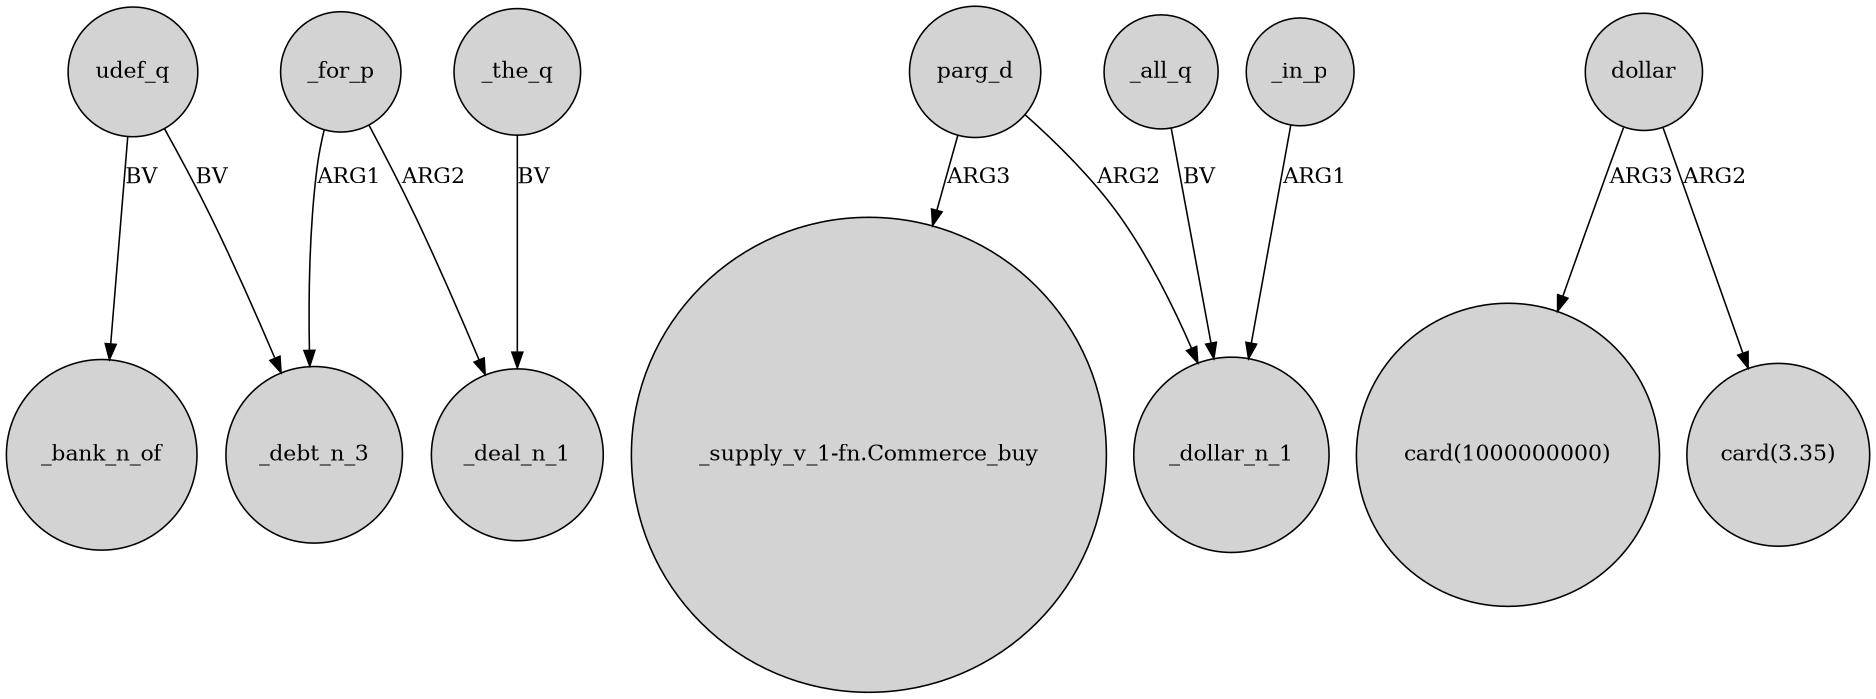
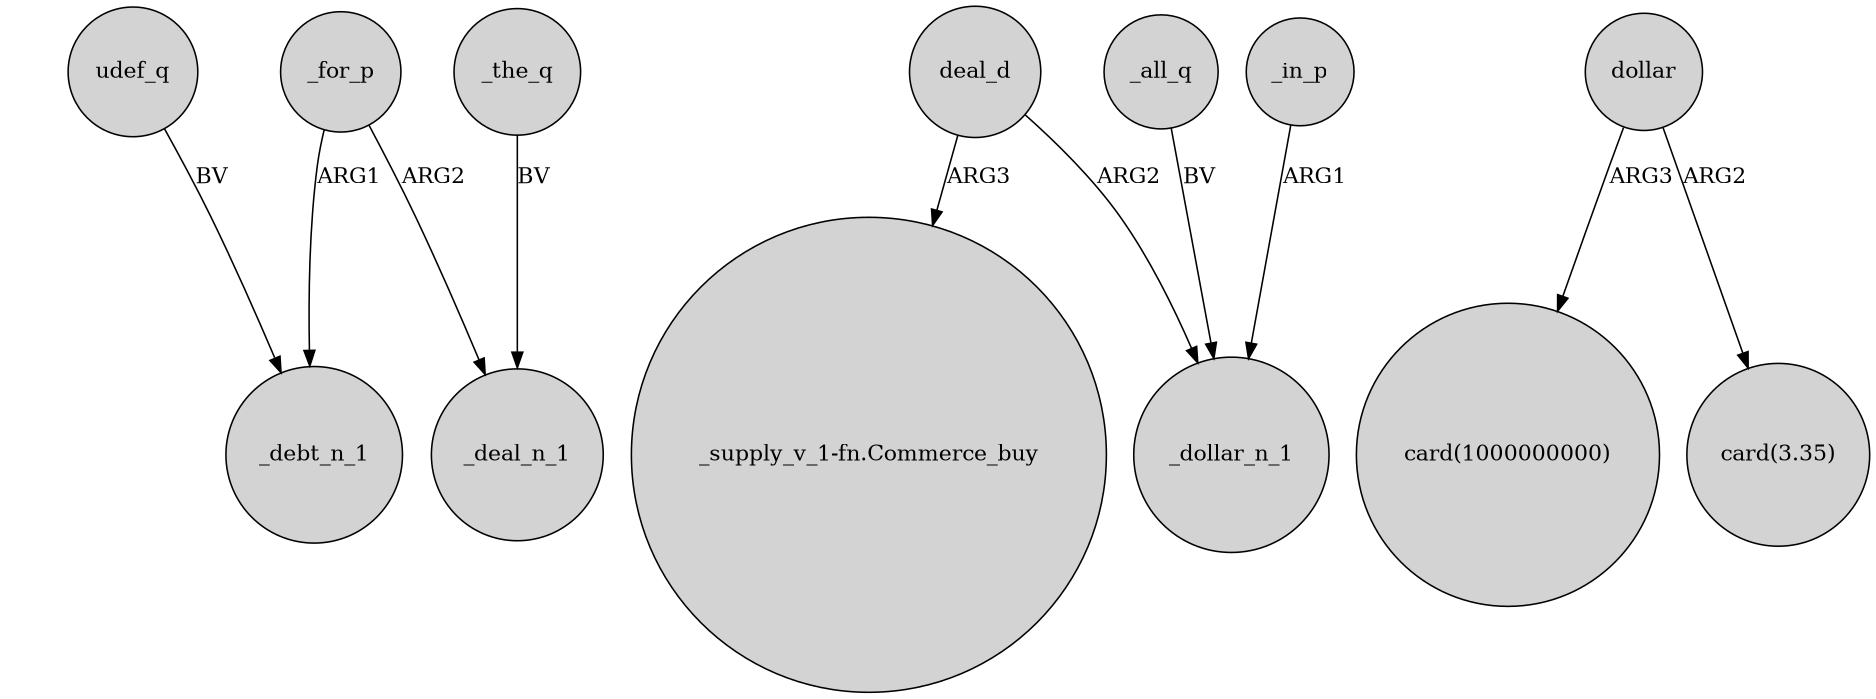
  digraph {
    node [shape=circle style=filled]
    udef_q
-   _debt_n_1 [label=_debt_n_3]
-   _bank_n_of
-   parg_d
+   _debt_n_1
+   parg_d [label=deal_d]
    _dollar_n_1
    "_supply_v_1-fn.Commerce_buy"
    n7 [label=dollar]
    "card(1000000000)"
    "card(3.35)"
    _the_q
    _deal_n_1
    _all_q
    _in_p
    _for_p
    udef_q -> _debt_n_1 [label=BV]
-   udef_q -> _bank_n_of [label=BV]
    parg_d -> _dollar_n_1 [label=ARG2]
    parg_d -> "_supply_v_1-fn.Commerce_buy" [label=ARG3]
    n7 -> "card(1000000000)" [label=ARG3]
    n7 -> "card(3.35)" [label=ARG2]
    _the_q -> _deal_n_1 [label=BV]
    _all_q -> _dollar_n_1 [label=BV]
    _in_p -> _dollar_n_1 [label=ARG1]
    _for_p -> _debt_n_1 [label=ARG1]
    _for_p -> _deal_n_1 [label=ARG2]
  }
